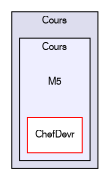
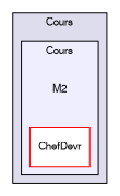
  digraph {
    compound=true
    rankdir=LR
    node [fontname=FreeSans fontsize=10]
-   n1 [label=M5 shape=plaintext]
+   n1 [label=M2 shape=plaintext]
    n2 [color=red fillcolor=white label=ChefDevr shape=box style=filled]
    subgraph cluster_1 {
      bgcolor="#ddddee"
      fontname=FreeSans
      fontsize=10
      label=Cours
      pencolor=black
      subgraph cluster_2 {
        bgcolor="#eeeeff"
        fontname=FreeSans
        fontsize=10
        pencolor=black
        n1
        n2
      }
    }
  }
